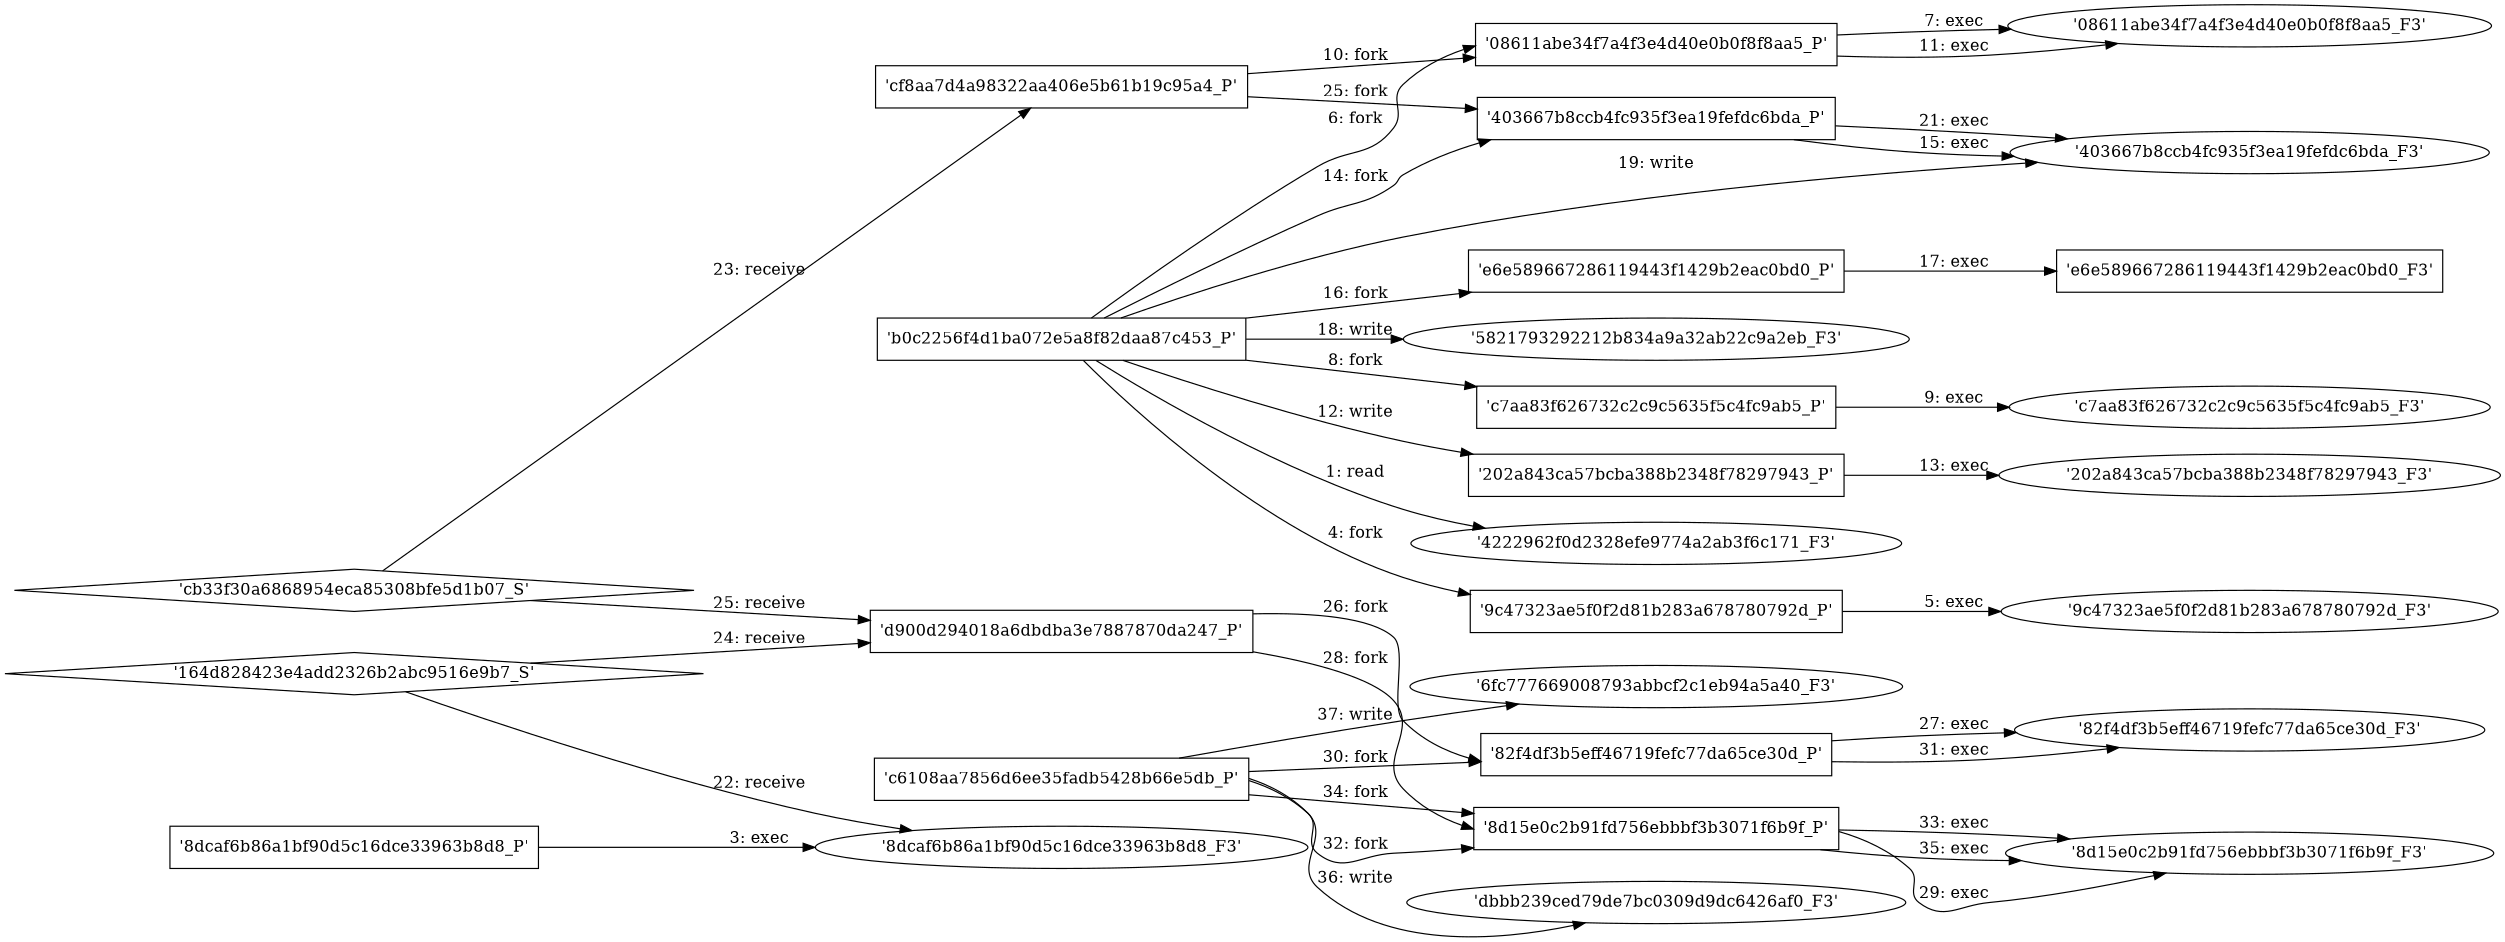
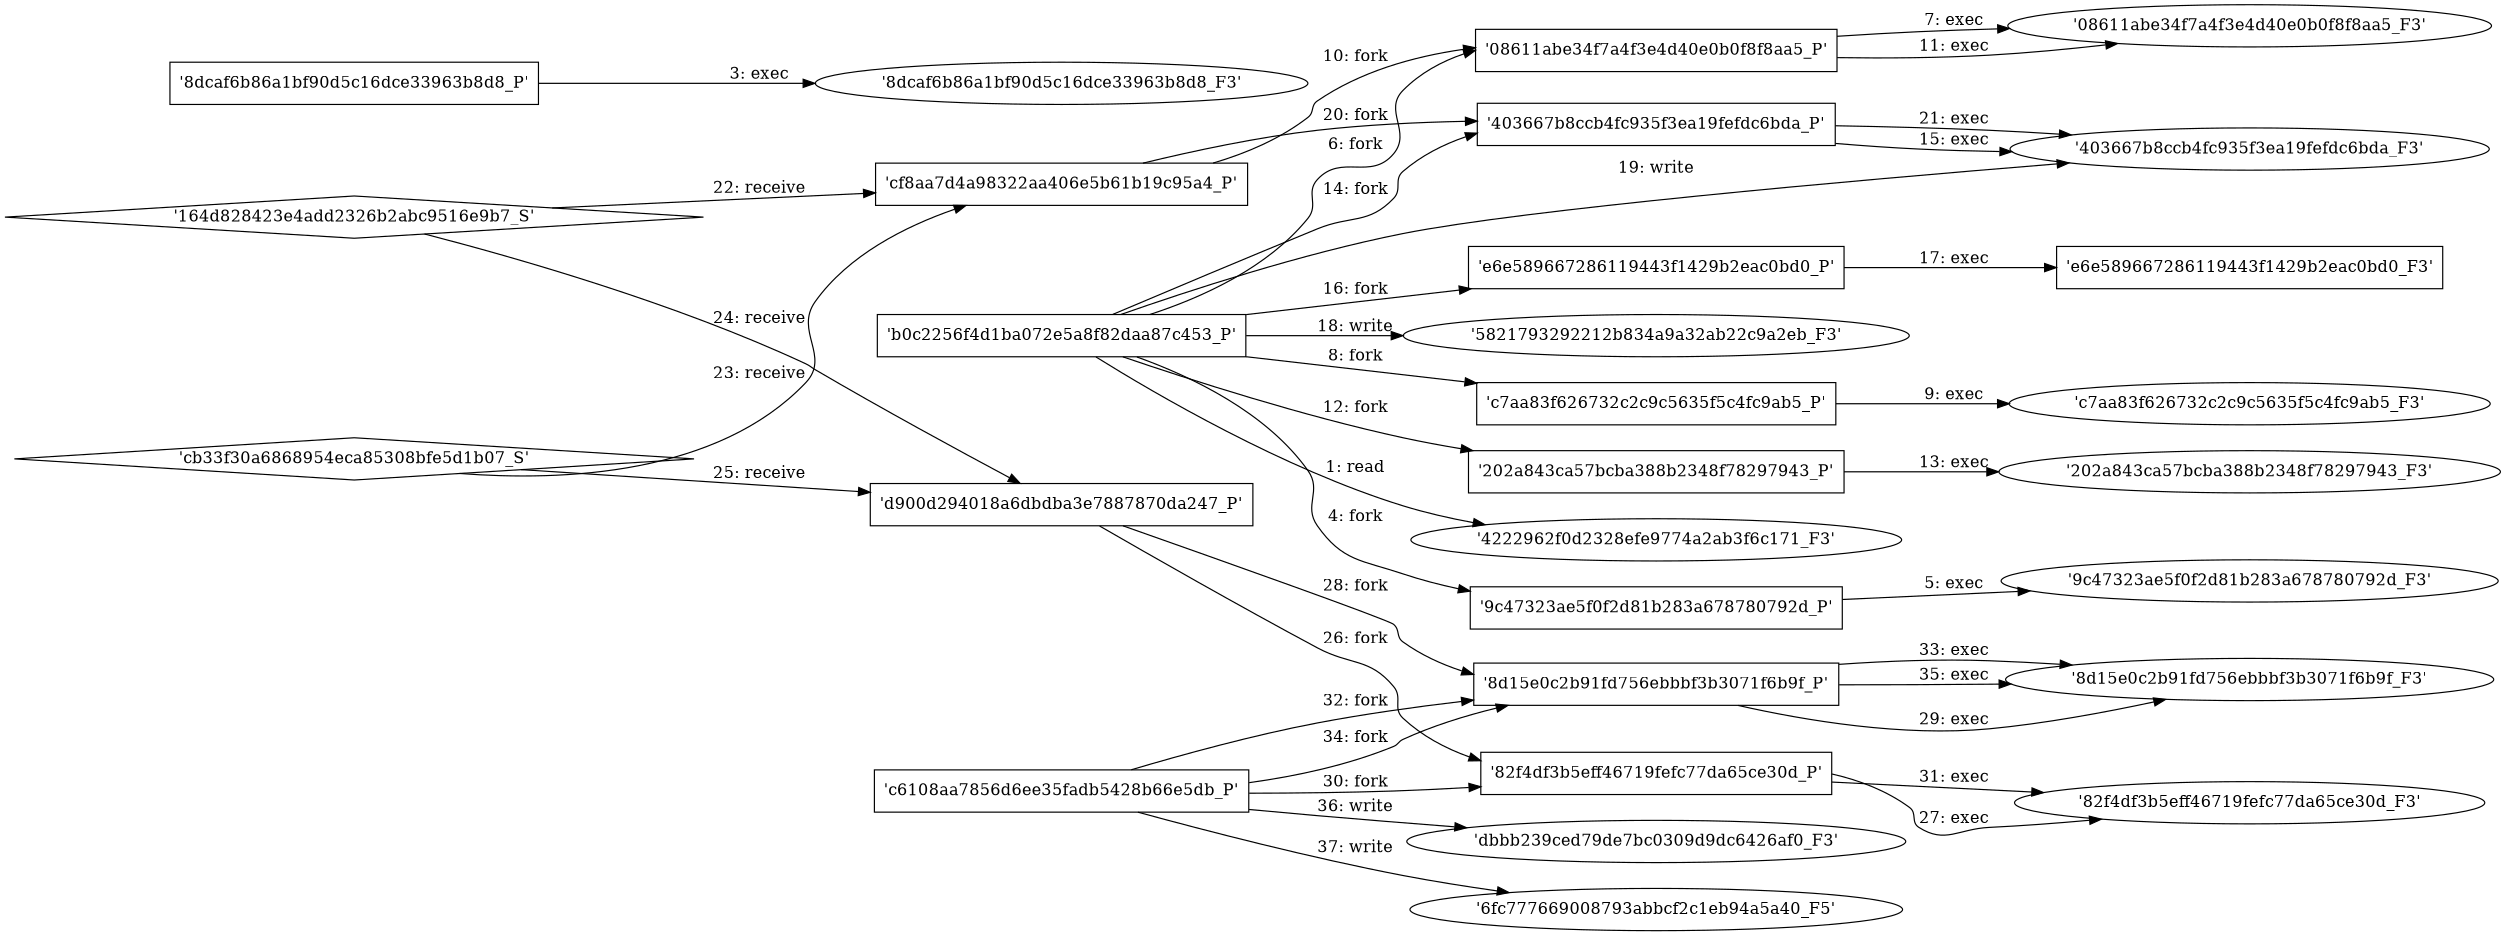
  digraph {
    engine=neato
    fixedsize=false
    fontsize=10
    nodesep=0.3
    rankdir=LR
    ranksep=0
    splines=true
    node [node_type=Process shape=box]
    "'4222962f0d2328efe9774a2ab3f6c171_F3'" [node_type=file shape=ellipse]
    "'b0c2256f4d1ba072e5a8f82daa87c453_P'"
    "'9c47323ae5f0f2d81b283a678780792d_P'"
    "'08611abe34f7a4f3e4d40e0b0f8f8aa5_P'"
    "'c7aa83f626732c2c9c5635f5c4fc9ab5_P'"
    "'202a843ca57bcba388b2348f78297943_P'"
    "'403667b8ccb4fc935f3ea19fefdc6bda_P'"
    "'403667b8ccb4fc935f3ea19fefdc6bda_F3'" [node_type=File shape=ellipse]
    "'e6e589667286119443f1429b2eac0bd0_P'"
    "'5821793292212b834a9a32ab22c9a2eb_F3'" [node_type=file shape=ellipse]
    "'8dcaf6b86a1bf90d5c16dce33963b8d8_P'"
    "'8dcaf6b86a1bf90d5c16dce33963b8d8_F3'" [node_type=File shape=ellipse]
    "'9c47323ae5f0f2d81b283a678780792d_F3'" [node_type=File shape=ellipse]
    "'08611abe34f7a4f3e4d40e0b0f8f8aa5_F3'" [node_type=File shape=ellipse]
    "'c7aa83f626732c2c9c5635f5c4fc9ab5_F3'" [node_type=File shape=ellipse]
    "'202a843ca57bcba388b2348f78297943_F3'" [node_type=File shape=ellipse]
    "'e6e589667286119443f1429b2eac0bd0_F3'" [node_type=File]
    "'cf8aa7d4a98322aa406e5b61b19c95a4_P'"
    "'164d828423e4add2326b2abc9516e9b7_S'" [node_type=Socket shape=diamond]
    "'d900d294018a6dbdba3e7887870da247_P'"
    "'82f4df3b5eff46719fefc77da65ce30d_P'"
    "'8d15e0c2b91fd756ebbbf3b3071f6b9f_P'"
    "'cb33f30a6868954eca85308bfe5d1b07_S'" [node_type=Socket shape=diamond]
    "'82f4df3b5eff46719fefc77da65ce30d_F3'" [node_type=File shape=ellipse]
    "'8d15e0c2b91fd756ebbbf3b3071f6b9f_F3'" [node_type=File shape=ellipse]
    "'c6108aa7856d6ee35fadb5428b66e5db_P'"
    n27 [label="'dbbb239ced79de7bc0309d9dc6426af0_F3'" node_type=file shape=ellipse]
-   "'6fc777669008793abbcf2c1eb94a5a40_F3'" [node_type=file shape=ellipse]
+   "'6fc777669008793abbcf2c1eb94a5a40_F3'" [node_type=file shape=ellipse label="'6fc777669008793abbcf2c1eb94a5a40_F5'"]
    "'b0c2256f4d1ba072e5a8f82daa87c453_P'" -> "'4222962f0d2328efe9774a2ab3f6c171_F3'" [label="1: read"]
    "'b0c2256f4d1ba072e5a8f82daa87c453_P'" -> "'9c47323ae5f0f2d81b283a678780792d_P'" [label="4: fork"]
    "'b0c2256f4d1ba072e5a8f82daa87c453_P'" -> "'08611abe34f7a4f3e4d40e0b0f8f8aa5_P'" [label="6: fork"]
    "'b0c2256f4d1ba072e5a8f82daa87c453_P'" -> "'c7aa83f626732c2c9c5635f5c4fc9ab5_P'" [label="8: fork"]
-   "'b0c2256f4d1ba072e5a8f82daa87c453_P'" -> "'202a843ca57bcba388b2348f78297943_P'" [label="12: write"]
+   "'b0c2256f4d1ba072e5a8f82daa87c453_P'" -> "'202a843ca57bcba388b2348f78297943_P'" [label="12: fork"]
    "'b0c2256f4d1ba072e5a8f82daa87c453_P'" -> "'403667b8ccb4fc935f3ea19fefdc6bda_P'" [label="14: fork"]
    "'b0c2256f4d1ba072e5a8f82daa87c453_P'" -> "'403667b8ccb4fc935f3ea19fefdc6bda_F3'" [label="19: write"]
    "'b0c2256f4d1ba072e5a8f82daa87c453_P'" -> "'e6e589667286119443f1429b2eac0bd0_P'" [label="16: fork"]
    "'b0c2256f4d1ba072e5a8f82daa87c453_P'" -> "'5821793292212b834a9a32ab22c9a2eb_F3'" [label="18: write"]
    "'9c47323ae5f0f2d81b283a678780792d_P'" -> "'9c47323ae5f0f2d81b283a678780792d_F3'" [label="5: exec"]
    "'08611abe34f7a4f3e4d40e0b0f8f8aa5_P'" -> "'08611abe34f7a4f3e4d40e0b0f8f8aa5_F3'" [label="7: exec"]
    "'08611abe34f7a4f3e4d40e0b0f8f8aa5_P'" -> "'08611abe34f7a4f3e4d40e0b0f8f8aa5_F3'" [label="11: exec"]
    "'c7aa83f626732c2c9c5635f5c4fc9ab5_P'" -> "'c7aa83f626732c2c9c5635f5c4fc9ab5_F3'" [label="9: exec"]
    "'202a843ca57bcba388b2348f78297943_P'" -> "'202a843ca57bcba388b2348f78297943_F3'" [label="13: exec"]
    "'403667b8ccb4fc935f3ea19fefdc6bda_P'" -> "'403667b8ccb4fc935f3ea19fefdc6bda_F3'" [label="15: exec"]
    "'403667b8ccb4fc935f3ea19fefdc6bda_P'" -> "'403667b8ccb4fc935f3ea19fefdc6bda_F3'" [label="21: exec"]
    "'e6e589667286119443f1429b2eac0bd0_P'" -> "'e6e589667286119443f1429b2eac0bd0_F3'" [label="17: exec"]
    "'8dcaf6b86a1bf90d5c16dce33963b8d8_P'" -> "'8dcaf6b86a1bf90d5c16dce33963b8d8_F3'" [label="3: exec"]
    "'cf8aa7d4a98322aa406e5b61b19c95a4_P'" -> "'08611abe34f7a4f3e4d40e0b0f8f8aa5_P'" [label="10: fork"]
-   "'cf8aa7d4a98322aa406e5b61b19c95a4_P'" -> "'403667b8ccb4fc935f3ea19fefdc6bda_P'" [label="25: fork"]
-   "'164d828423e4add2326b2abc9516e9b7_S'" -> "'8dcaf6b86a1bf90d5c16dce33963b8d8_F3'" [label="22: receive"]
+   "'cf8aa7d4a98322aa406e5b61b19c95a4_P'" -> "'403667b8ccb4fc935f3ea19fefdc6bda_P'" [label="20: fork"]
+   "'164d828423e4add2326b2abc9516e9b7_S'" -> "'cf8aa7d4a98322aa406e5b61b19c95a4_P'" [label="22: receive"]
    "'164d828423e4add2326b2abc9516e9b7_S'" -> "'d900d294018a6dbdba3e7887870da247_P'" [label="24: receive"]
    "'d900d294018a6dbdba3e7887870da247_P'" -> "'82f4df3b5eff46719fefc77da65ce30d_P'" [label="26: fork"]
    "'d900d294018a6dbdba3e7887870da247_P'" -> "'8d15e0c2b91fd756ebbbf3b3071f6b9f_P'" [label="28: fork"]
    "'82f4df3b5eff46719fefc77da65ce30d_P'" -> "'82f4df3b5eff46719fefc77da65ce30d_F3'" [label="27: exec"]
    "'82f4df3b5eff46719fefc77da65ce30d_P'" -> "'82f4df3b5eff46719fefc77da65ce30d_F3'" [label="31: exec"]
    "'8d15e0c2b91fd756ebbbf3b3071f6b9f_P'" -> "'8d15e0c2b91fd756ebbbf3b3071f6b9f_F3'" [label="29: exec"]
    "'8d15e0c2b91fd756ebbbf3b3071f6b9f_P'" -> "'8d15e0c2b91fd756ebbbf3b3071f6b9f_F3'" [label="33: exec"]
    "'8d15e0c2b91fd756ebbbf3b3071f6b9f_P'" -> "'8d15e0c2b91fd756ebbbf3b3071f6b9f_F3'" [label="35: exec"]
    "'cb33f30a6868954eca85308bfe5d1b07_S'" -> "'cf8aa7d4a98322aa406e5b61b19c95a4_P'" [label="23: receive"]
    "'cb33f30a6868954eca85308bfe5d1b07_S'" -> "'d900d294018a6dbdba3e7887870da247_P'" [label="25: receive"]
    "'c6108aa7856d6ee35fadb5428b66e5db_P'" -> "'82f4df3b5eff46719fefc77da65ce30d_P'" [label="30: fork"]
    "'c6108aa7856d6ee35fadb5428b66e5db_P'" -> "'8d15e0c2b91fd756ebbbf3b3071f6b9f_P'" [label="32: fork"]
    "'c6108aa7856d6ee35fadb5428b66e5db_P'" -> "'8d15e0c2b91fd756ebbbf3b3071f6b9f_P'" [label="34: fork"]
    "'c6108aa7856d6ee35fadb5428b66e5db_P'" -> n27 [label="36: write"]
    "'c6108aa7856d6ee35fadb5428b66e5db_P'" -> "'6fc777669008793abbcf2c1eb94a5a40_F3'" [label="37: write"]
  }
